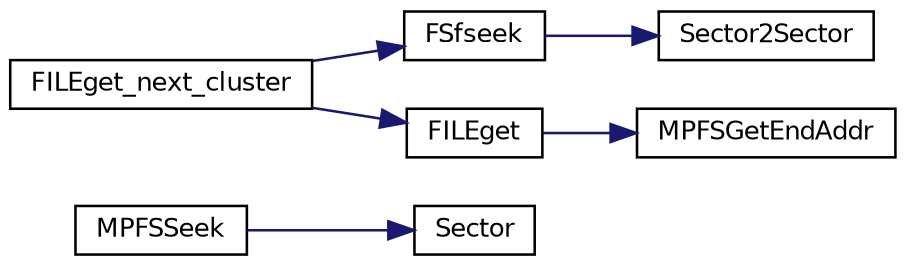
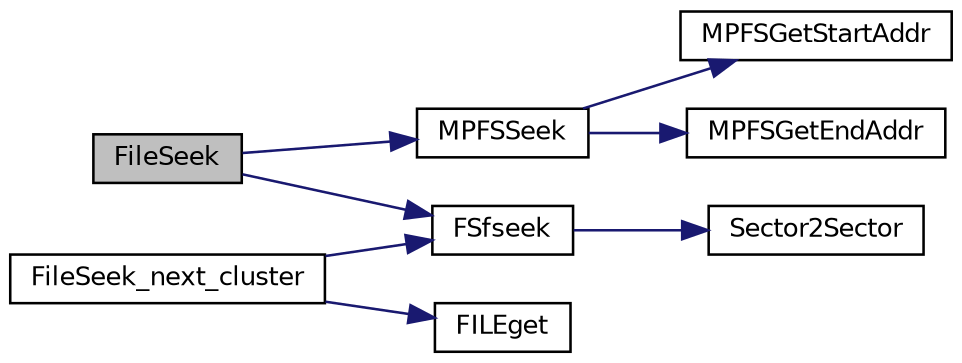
  digraph {
    rankdir=LR
    node [color=black fillcolor=white fontname=Helvetica fontsize=10 shape=record style=filled]
    edge [color=midnightblue fontname=Helvetica fontsize=10 labelfontname=Helvetica labelfontsize=10 style=solid]
+   n1 [fillcolor=grey75 fontcolor=black height=0.2 label=FileSeek width=0.4]
    n2 [height=0.2 label=MPFSSeek width=0.4]
    n3 [height=0.2 label=FSfseek width=0.4]
-   n4 [height=0.2 label=Sector width=0.4]
+   n4 [height=0.2 label=MPFSGetStartAddr width=0.4]
    n5 [height=0.2 label=MPFSGetEndAddr width=0.4]
    n6 [height=0.2 label=Sector2Sector width=0.4]
-   n7 [height=0.2 label=FILEget_next_cluster width=0.4]
+   n7 [height=0.2 label=FileSeek_next_cluster width=0.4]
    n8 [height=0.2 label=FILEget width=0.4]
+   n1 -> n2
+   n1 -> n3
    n2 -> n4
-   n8 -> n5
+   n2 -> n5
    n3 -> n6
    n7 -> n3
    n7 -> n8
  }
